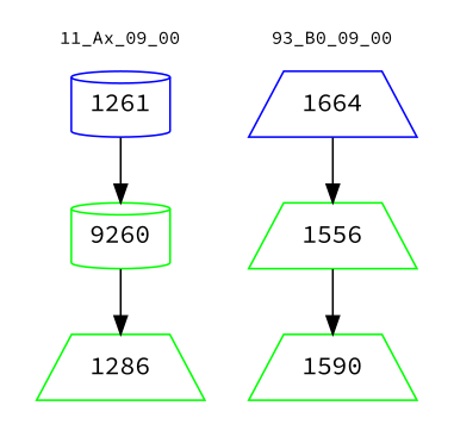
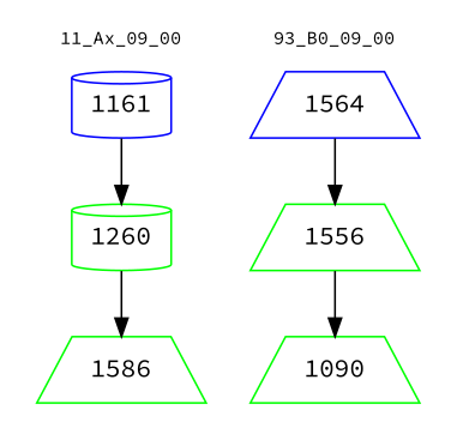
  digraph {
    fontname="Source Code Pro"
    node [color=green fontname="Source Code Pro" shape=trapezium]
    edge [color=black fontname="Source Code Pro"]
-   n1 [color=blue label=1261 shape=cylinder]
-   n2 [label=9260 shape=cylinder]
-   n3 [label=1286]
-   n4 [color=blue label=1664]
+   n1 [color=blue label=1161 shape=cylinder]
+   n2 [label=1260 shape=cylinder]
+   n3 [label=1586]
+   n4 [color=blue label=1564]
    n5 [label=1556]
-   n6 [label=1590]
+   n6 [label=1090]
    subgraph cluster_1 {
      color=white
      fontsize=10
      label="11_Ax_09_00"
      n1
      n2
      n3
    }
    subgraph cluster_2 {
      color=white
      fontsize=10
      label="93_B0_09_00"
      n4
      n5
      n6
    }
    n1 -> n2
    n2 -> n3
    n4 -> n5
    n5 -> n6
  }
